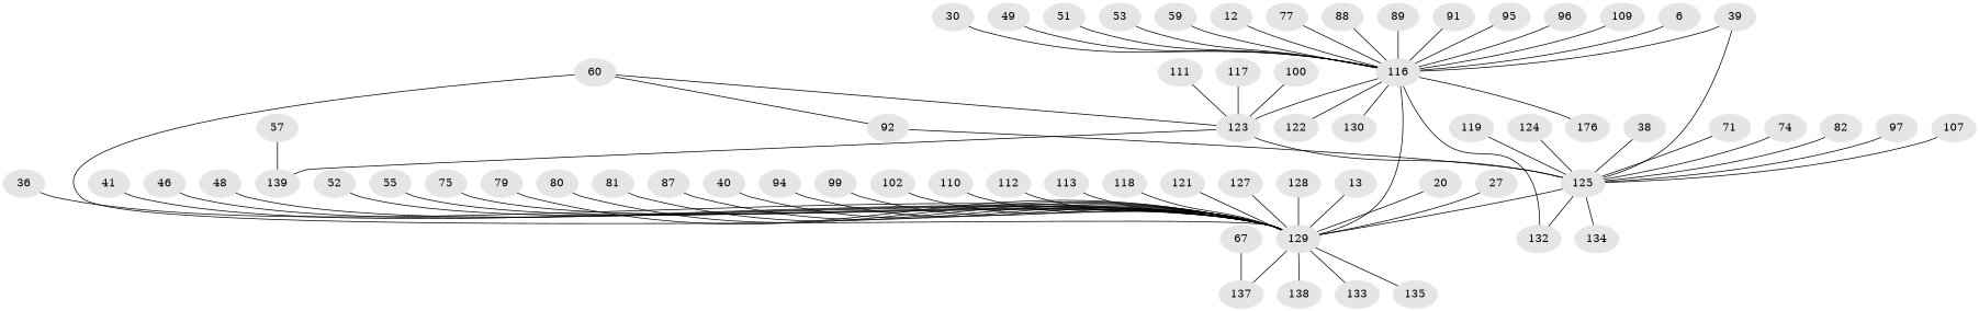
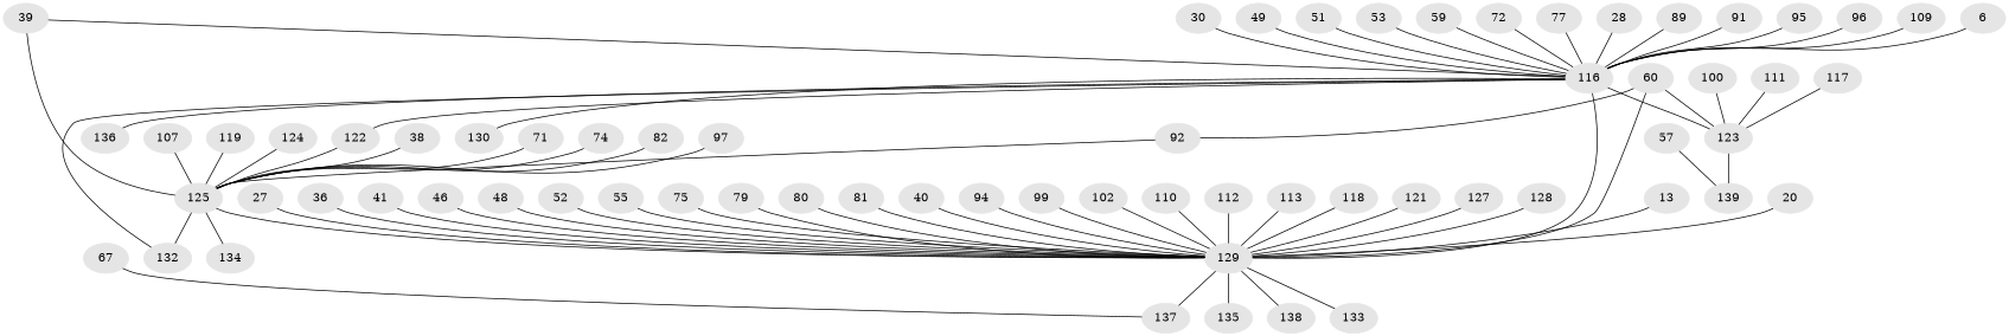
  graph {
    node [color=gray90 style=filled]
    116 [super="+22+50+85+115"]
    129 [super="+68+86+1+101+120"]
    123 [super="+69+106+73"]
    122 [super="+105"]
    130
    132 [super="+104"]
-   136 [super="+44+93+126+131" label=176]
+   136 [super="+44+93+126+131"]
    6
    137 [super="+62"]
    133
    135
    138
    13
    20
    27
    30
    n17 [label=36 super="+19"]
    125 [super="+17+76+98+21+26+29+32"]
    134
    38
    39
    41
    46 [super="+18"]
    48
    49
    51
    52 [super="+40"]
    53
    55
    139
    57
    59
    60 [super="+33+45"]
    92
    67
    71
-   72 [label=12]
+   72
    74 [super="+63"]
    75
    77
    79
    80
    81
    82
-   87
-   88
+   88 [label=28]
    89
    n48 [label=40]
    91
    94
    95
    96
    97
    99
    100
    102 [super="+65+70"]
    107
    109
    110
    111
    112
    113
    117 [super="+103"]
    118
    119
    121
    124
    127
    128
    116 -- 129 [weight=15]
    116 -- 123 [weight=5]
    116 -- 122 [weight=2]
    116 -- 130
    116 -- 132
    116 -- 136 [weight=2]
    129 -- 137 [weight=3]
    129 -- 133
    129 -- 135
    129 -- 138
-   123 -- 125 [weight=4]
+   122 -- 125 [weight=4]
    123 -- 139
    6 -- 116
    13 -- 129
    20 -- 129
    27 -- 129
    30 -- 116
    n17 -- 129
    125 -- 129 [weight=7]
    125 -- 132
    125 -- 134
    38 -- 125
    39 -- 116
    39 -- 125 [weight=2]
    41 -- 129
    46 -- 129
    48 -- 129
    49 -- 116
    51 -- 116
    52 -- 129
    53 -- 116
    55 -- 129
    57 -- 139
    59 -- 116
    60 -- 129 [weight=3]
    60 -- 123 [weight=2]
    60 -- 92
    92 -- 125
    67 -- 137
    71 -- 125
    72 -- 116
    74 -- 125
    75 -- 129
    77 -- 116
    79 -- 129
    80 -- 129
    81 -- 129 [weight=2]
    82 -- 125
-   87 -- 129
    88 -- 116
    89 -- 116
    n48 -- 129
    91 -- 116
    94 -- 129
    95 -- 116
    96 -- 116
    97 -- 125
    99 -- 129
    100 -- 123
    102 -- 129
    107 -- 125
    109 -- 116
    110 -- 129
    111 -- 123
    112 -- 129
    113 -- 129
    117 -- 123
    118 -- 129
    119 -- 125
    121 -- 129
    124 -- 125
    127 -- 129
    128 -- 129
  }
